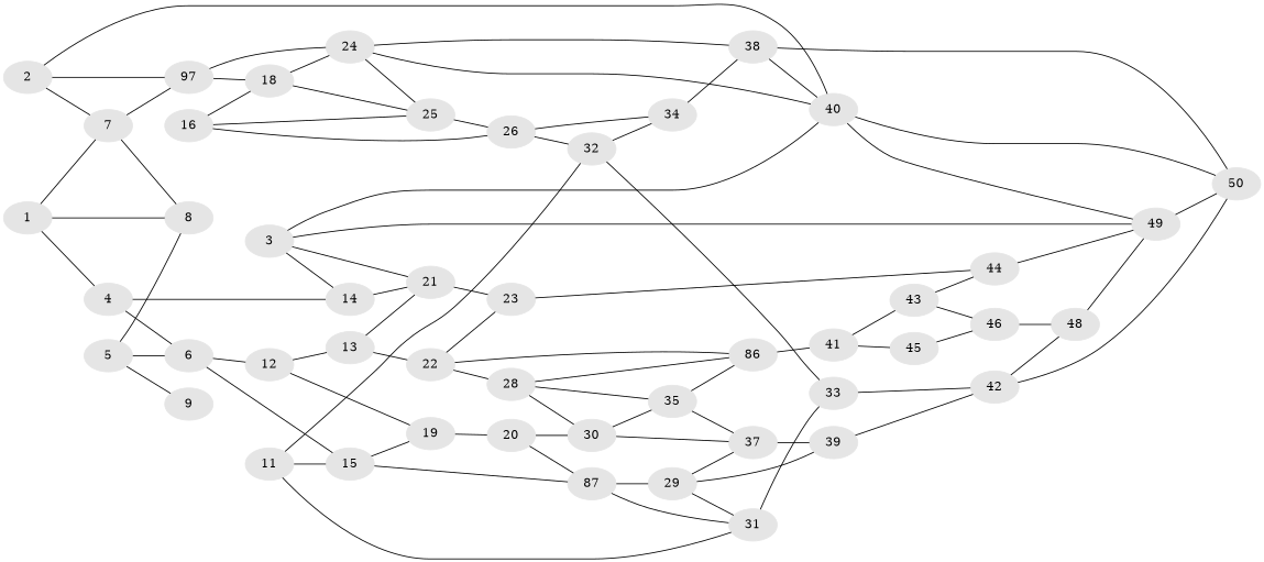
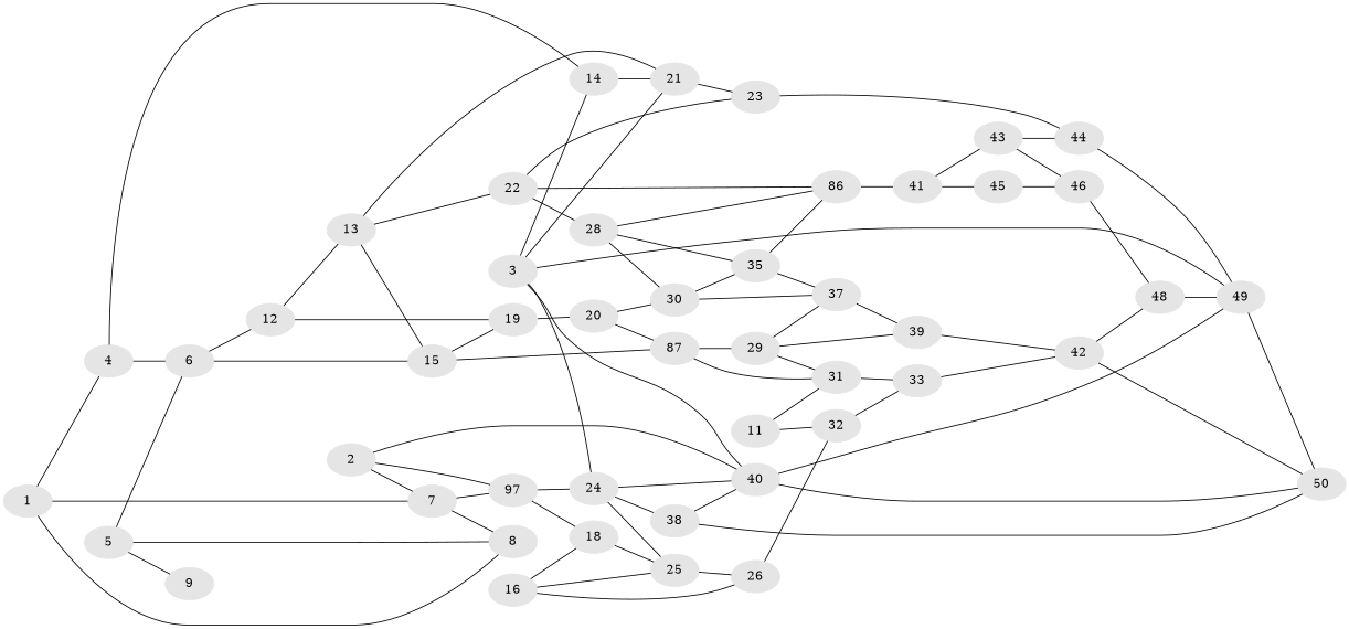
  graph {
    fontname="DejaVu Serif"
    rankdir=LR
    node [color=gray90 fontname="DejaVu Serif" style=filled]
    edge [fontname="DejaVu Serif" weight=1.0]
    1
    4
    7
    8
    14
    6
    n7 [label=97]
    2
    40
    18
    24
    49
    50
    3
    21
    23
    12
    15
    5
    9
    13
    19
    n23 [label=87]
    16
    25
    26
    11
    31
    32
    33
-   34
    22
    20
    28
    n35 [label=86]
    29
    38
    30
    35
    37
    44
    41
    39
    42
    48
    43
    45
    46
    1 -- 4
    1 -- 7
    1 -- 8
    4 -- 14
    4 -- 6
    7 -- 8
    7 -- n7
    14 -- 21
    6 -- 12
    6 -- 15
    n7 -- 18
    n7 -- 24
    2 -- 7
    2 -- n7
    2 -- 40
    40 -- 49
    40 -- 50
-   18 -- 24
+   3 -- 24
    18 -- 25
    24 -- 40
    24 -- 25
    24 -- 38
    49 -- 50
    3 -- 14
    3 -- 40
    3 -- 49
    3 -- 21
    21 -- 23
    23 -- 44
    12 -- 13
    12 -- 19 [weight=2.0]
    15 -- 19
    15 -- n23
    5 -- 8
    5 -- 6
    5 -- 9
    13 -- 21
    13 -- 22
    19 -- 20
    n23 -- 31
    n23 -- 29
    16 -- 18
    16 -- 25
    16 -- 26
    25 -- 26
    26 -- 32
-   26 -- 34
-   11 -- 15
+   13 -- 15
    11 -- 31
    11 -- 32
    31 -- 33
    32 -- 33
-   32 -- 34
    33 -- 42
-   34 -- 38
    22 -- 23
    22 -- 28
    22 -- n35
    20 -- n23
    20 -- 30
    28 -- n35
    28 -- 30
    28 -- 35
    n35 -- 41
    29 -- 31
    29 -- 37
    29 -- 39
    38 -- 40
    38 -- 50
    30 -- 35
    30 -- 37
    35 -- n35
    35 -- 37
    37 -- 39
    44 -- 49
    41 -- 43
    41 -- 45
    39 -- 42
    42 -- 50
    42 -- 48
    48 -- 49
    43 -- 44 [weight=2.0]
    43 -- 46
    45 -- 46
    46 -- 48
  }
